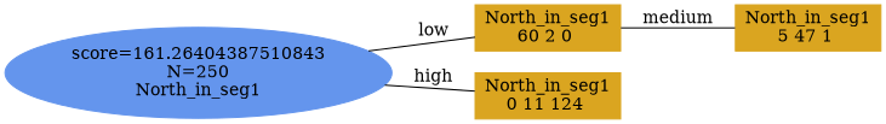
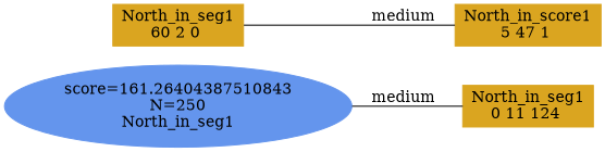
  digraph {
    rankdir=LR
    node [color=goldenrod shape=box style=filled]
    edge [dir=none]
    n1 [color=cornflowerblue label="score=161.26404387510843\nN=250\nNorth_in_seg1" shape=ellipse]
    n2 [label="North_in_seg1\n60 2 0 "]
-   n3 [label="North_in_seg1\n5 47 1 "]
+   n3 [label="North_in_score1\n5 47 1 "]
    n4 [label="North_in_seg1\n0 11 124 "]
    subgraph sub_1 {
      rank=same
      n1
    }
    subgraph sub_2 {
      rank=same
      n2
    }
    subgraph sub_3 {
      rank=same
      n3
    }
    subgraph sub_4 {
      rank=same
      n4
    }
-   n1 -> n2 [label=low]
-   n1 -> n4 [label=high]
+   n1 -> n4 [label=medium]
    n2 -> n3 [label=medium]
  }
